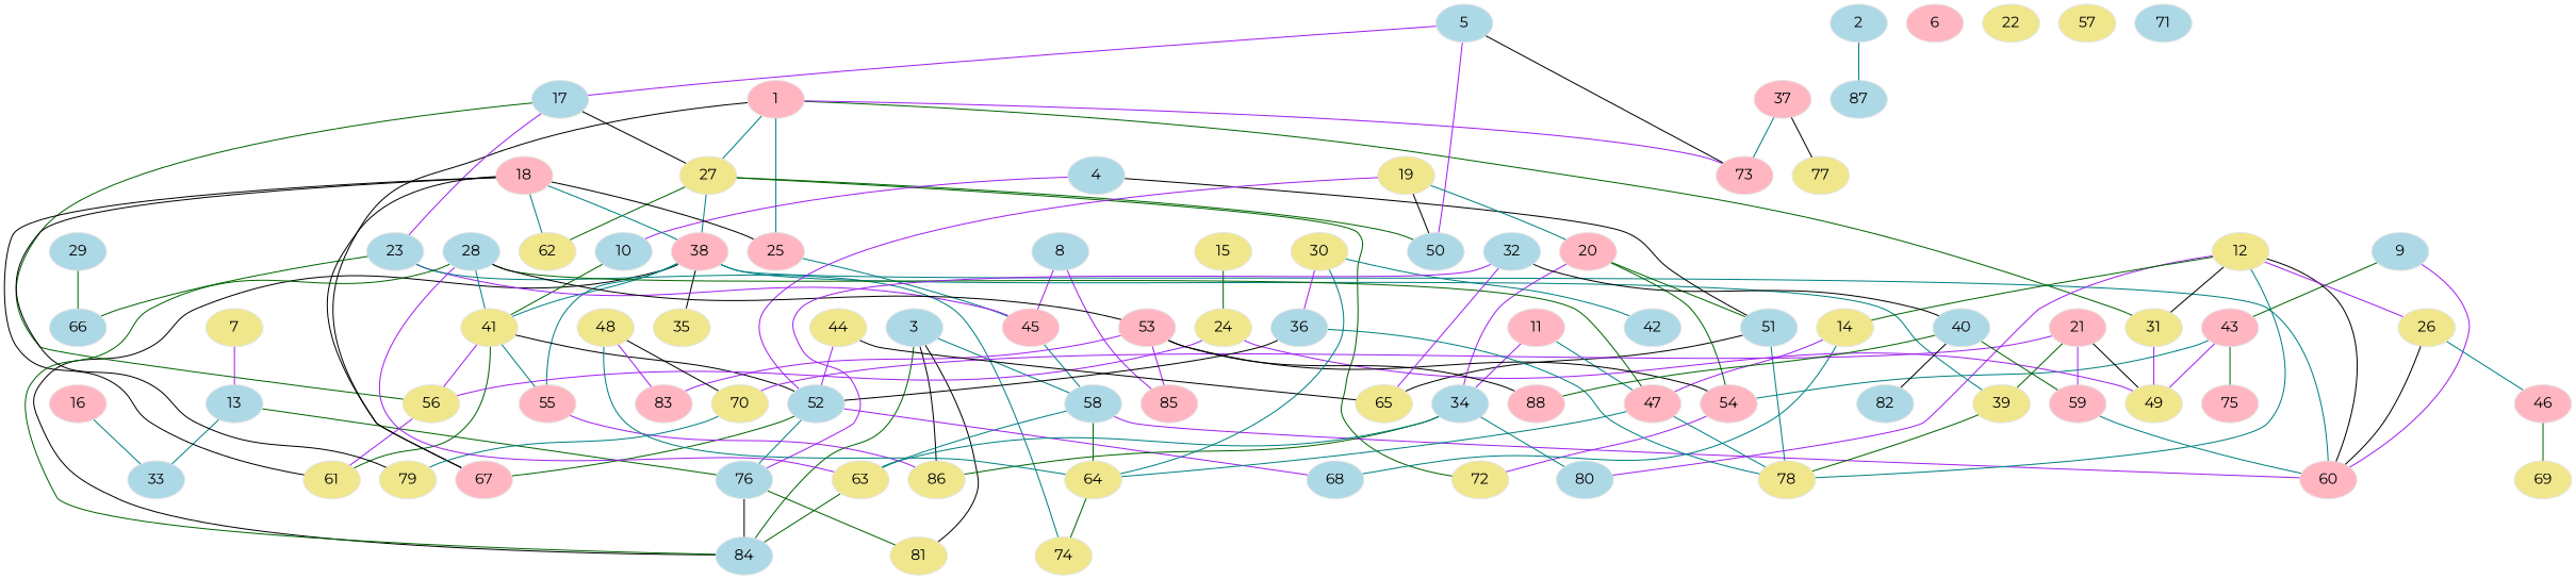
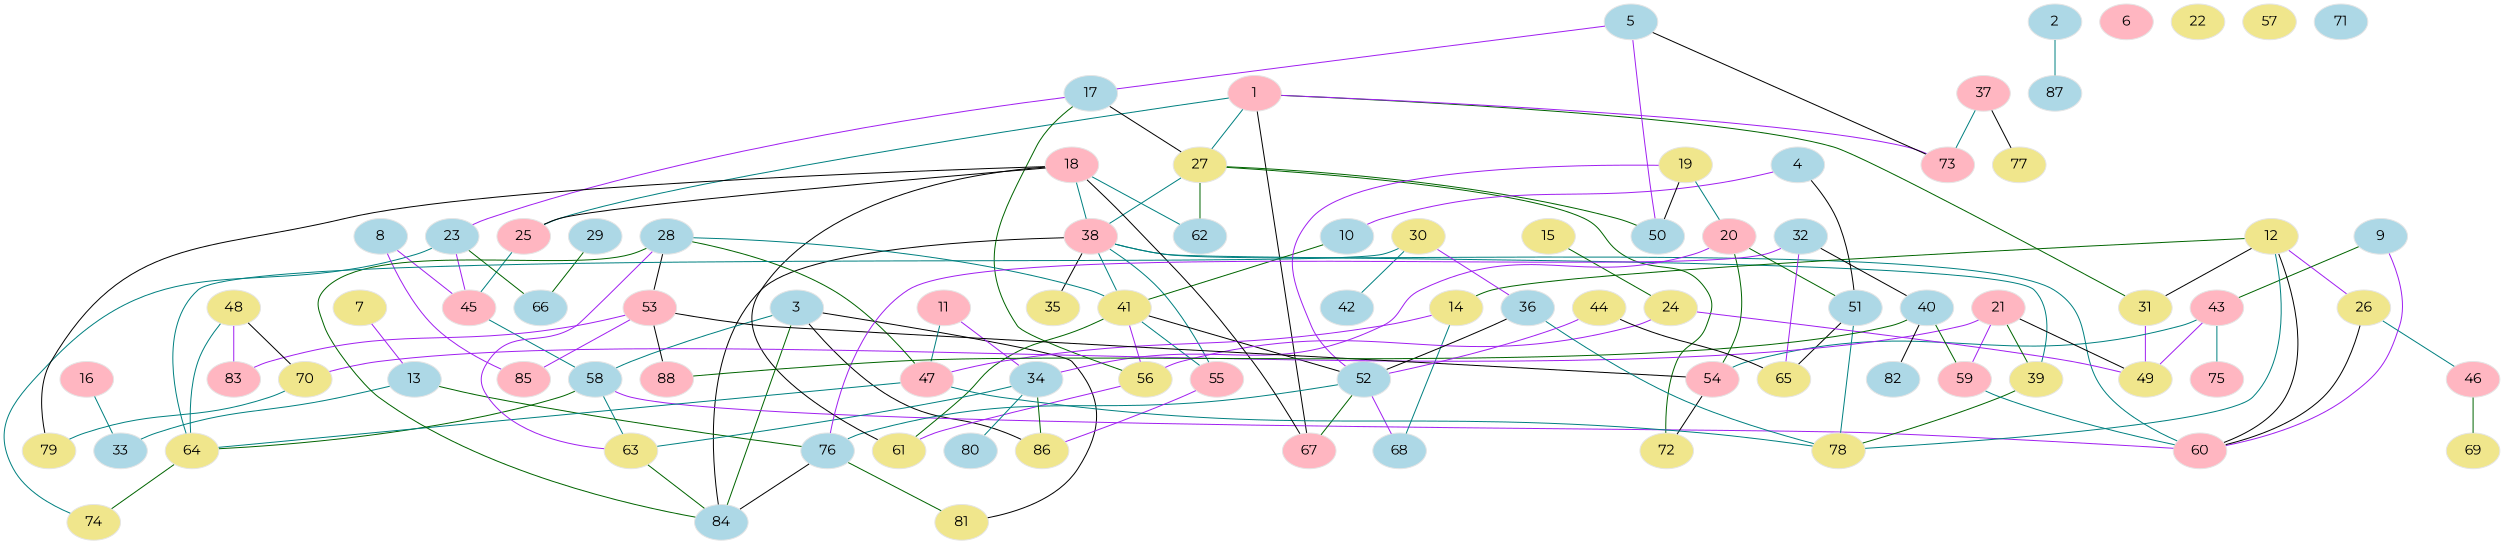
  graph {
    fontname=Montserrat
    node [color=gray90 fillcolor=khaki fontname=Montserrat style=filled]
    edge [color=teal fontname=Montserrat]
    1 [fillcolor=lightpink]
    25 [fillcolor=lightpink]
    27
    31
    67 [fillcolor=lightpink]
    73 [fillcolor=lightpink]
    45 [fillcolor=lightpink]
    50 [fillcolor=lightblue]
    38 [fillcolor=lightpink]
-   62
+   62 [fillcolor=lightblue]
    72
    49
    2 [fillcolor=lightblue]
    87 [fillcolor=lightblue]
    3 [fillcolor=lightblue]
    58 [fillcolor=lightblue]
    81
    84 [fillcolor=lightblue]
    86
    60 [fillcolor=lightpink]
    63
    64
    4 [fillcolor=lightblue]
    10 [fillcolor=lightblue]
    51 [fillcolor=lightblue]
    41
    78
    65
    5 [fillcolor=lightblue]
    17 [fillcolor=lightblue]
    23 [fillcolor=lightblue]
    56
    6 [fillcolor=lightpink]
    13 [fillcolor=lightblue]
    7
    33 [fillcolor=lightblue]
    76 [fillcolor=lightblue]
    8 [fillcolor=lightblue]
    85 [fillcolor=lightpink]
    9 [fillcolor=lightblue]
    43 [fillcolor=lightpink]
    54 [fillcolor=lightpink]
    75 [fillcolor=lightpink]
    61
    52 [fillcolor=lightblue]
    55 [fillcolor=lightpink]
    11 [fillcolor=lightpink]
    34 [fillcolor=lightblue]
    47 [fillcolor=lightpink]
    80 [fillcolor=lightblue]
    12
    14
    26
    68 [fillcolor=lightblue]
    46 [fillcolor=lightpink]
    15
    24
    16 [fillcolor=lightpink]
    66 [fillcolor=lightblue]
    74
    18 [fillcolor=lightpink]
    79
    39
    35
    19
    20 [fillcolor=lightpink]
    21 [fillcolor=lightpink]
    59 [fillcolor=lightpink]
    70
    22
    69
    28 [fillcolor=lightblue]
    53 [fillcolor=lightpink]
    88 [fillcolor=lightpink]
    83 [fillcolor=lightpink]
    29 [fillcolor=lightblue]
    36 [fillcolor=lightblue]
    30
    42 [fillcolor=lightblue]
    32 [fillcolor=lightblue]
    40 [fillcolor=lightblue]
    82 [fillcolor=lightblue]
    37 [fillcolor=lightpink]
    77
    44
    48
    57
    71 [fillcolor=lightblue]
    1 -- 25
    1 -- 27
    1 -- 31 [color=darkgreen]
    1 -- 67 [color=black]
    1 -- 73 [color=purple]
    25 -- 45
    27 -- 50 [color=darkgreen]
    27 -- 38
    27 -- 62 [color=darkgreen]
    27 -- 72 [color=darkgreen]
    31 -- 49 [color=purple]
    45 -- 58
    38 -- 84 [color=black]
    38 -- 60
    38 -- 41
    38 -- 55
    38 -- 39
    38 -- 35 [color=black]
    2 -- 87
    3 -- 58
    3 -- 81 [color=black]
    3 -- 84 [color=darkgreen]
    3 -- 86 [color=black]
    58 -- 60 [color=purple]
    58 -- 63
    58 -- 64 [color=darkgreen]
    63 -- 84 [color=darkgreen]
    64 -- 74 [color=darkgreen]
    4 -- 10 [color=purple]
    4 -- 51 [color=black]
    10 -- 41 [color=darkgreen]
    51 -- 78
    51 -- 65 [color=black]
    41 -- 56 [color=purple]
    41 -- 61 [color=darkgreen]
    41 -- 52 [color=black]
    41 -- 55
    5 -- 73 [color=black]
    5 -- 50 [color=purple]
    5 -- 17 [color=purple]
    17 -- 27 [color=black]
    17 -- 23 [color=purple]
    17 -- 56 [color=darkgreen]
    23 -- 45 [color=purple]
    23 -- 66 [color=darkgreen]
    23 -- 74
    56 -- 61 [color=purple]
    13 -- 33
    13 -- 76 [color=darkgreen]
    7 -- 13 [color=purple]
    76 -- 81 [color=darkgreen]
    76 -- 84 [color=black]
    8 -- 45 [color=purple]
    8 -- 85 [color=purple]
    9 -- 60 [color=purple]
    9 -- 43 [color=darkgreen]
    43 -- 49 [color=purple]
    43 -- 54
-   43 -- 75 [color=darkgreen]
-   54 -- 72 [color=purple]
+   43 -- 75
+   54 -- 72 [color=black]
    52 -- 67 [color=darkgreen]
    52 -- 76
    52 -- 68 [color=purple]
    55 -- 86 [color=purple]
    11 -- 34 [color=purple]
    11 -- 47
    34 -- 86 [color=darkgreen]
    34 -- 63
    34 -- 80
    47 -- 64
    47 -- 78
    12 -- 31 [color=black]
    12 -- 60 [color=black]
    12 -- 78
-   12 -- 80 [color=purple]
    12 -- 14 [color=darkgreen]
    12 -- 26 [color=purple]
    14 -- 47 [color=purple]
    14 -- 68
    26 -- 60 [color=black]
    26 -- 46
    46 -- 69 [color=darkgreen]
    15 -- 24 [color=darkgreen]
    24 -- 49 [color=purple]
    24 -- 56 [color=purple]
    16 -- 33
    18 -- 25 [color=black]
    18 -- 67 [color=black]
    18 -- 38
    18 -- 62
    18 -- 61 [color=black]
    18 -- 79 [color=black]
    39 -- 78 [color=darkgreen]
    19 -- 50 [color=black]
    19 -- 52 [color=purple]
    19 -- 20
    20 -- 51 [color=darkgreen]
    20 -- 54 [color=darkgreen]
    20 -- 34 [color=purple]
    21 -- 49 [color=black]
    21 -- 39 [color=darkgreen]
    21 -- 59 [color=purple]
    21 -- 70 [color=purple]
    59 -- 60
    70 -- 79
    28 -- 84 [color=darkgreen]
    28 -- 63 [color=purple]
    28 -- 41
    28 -- 47 [color=darkgreen]
    28 -- 53 [color=black]
    53 -- 85 [color=purple]
    53 -- 54 [color=black]
    53 -- 88 [color=black]
    53 -- 83 [color=purple]
    29 -- 66 [color=darkgreen]
    36 -- 78
    36 -- 52 [color=black]
    30 -- 64
    30 -- 36 [color=purple]
    30 -- 42
    32 -- 65 [color=purple]
    32 -- 76 [color=purple]
    32 -- 40 [color=black]
    40 -- 59 [color=darkgreen]
    40 -- 88 [color=darkgreen]
    40 -- 82 [color=black]
    37 -- 73
    37 -- 77 [color=black]
    44 -- 65 [color=black]
    44 -- 52 [color=purple]
    48 -- 64
    48 -- 70 [color=black]
    48 -- 83 [color=purple]
  }
